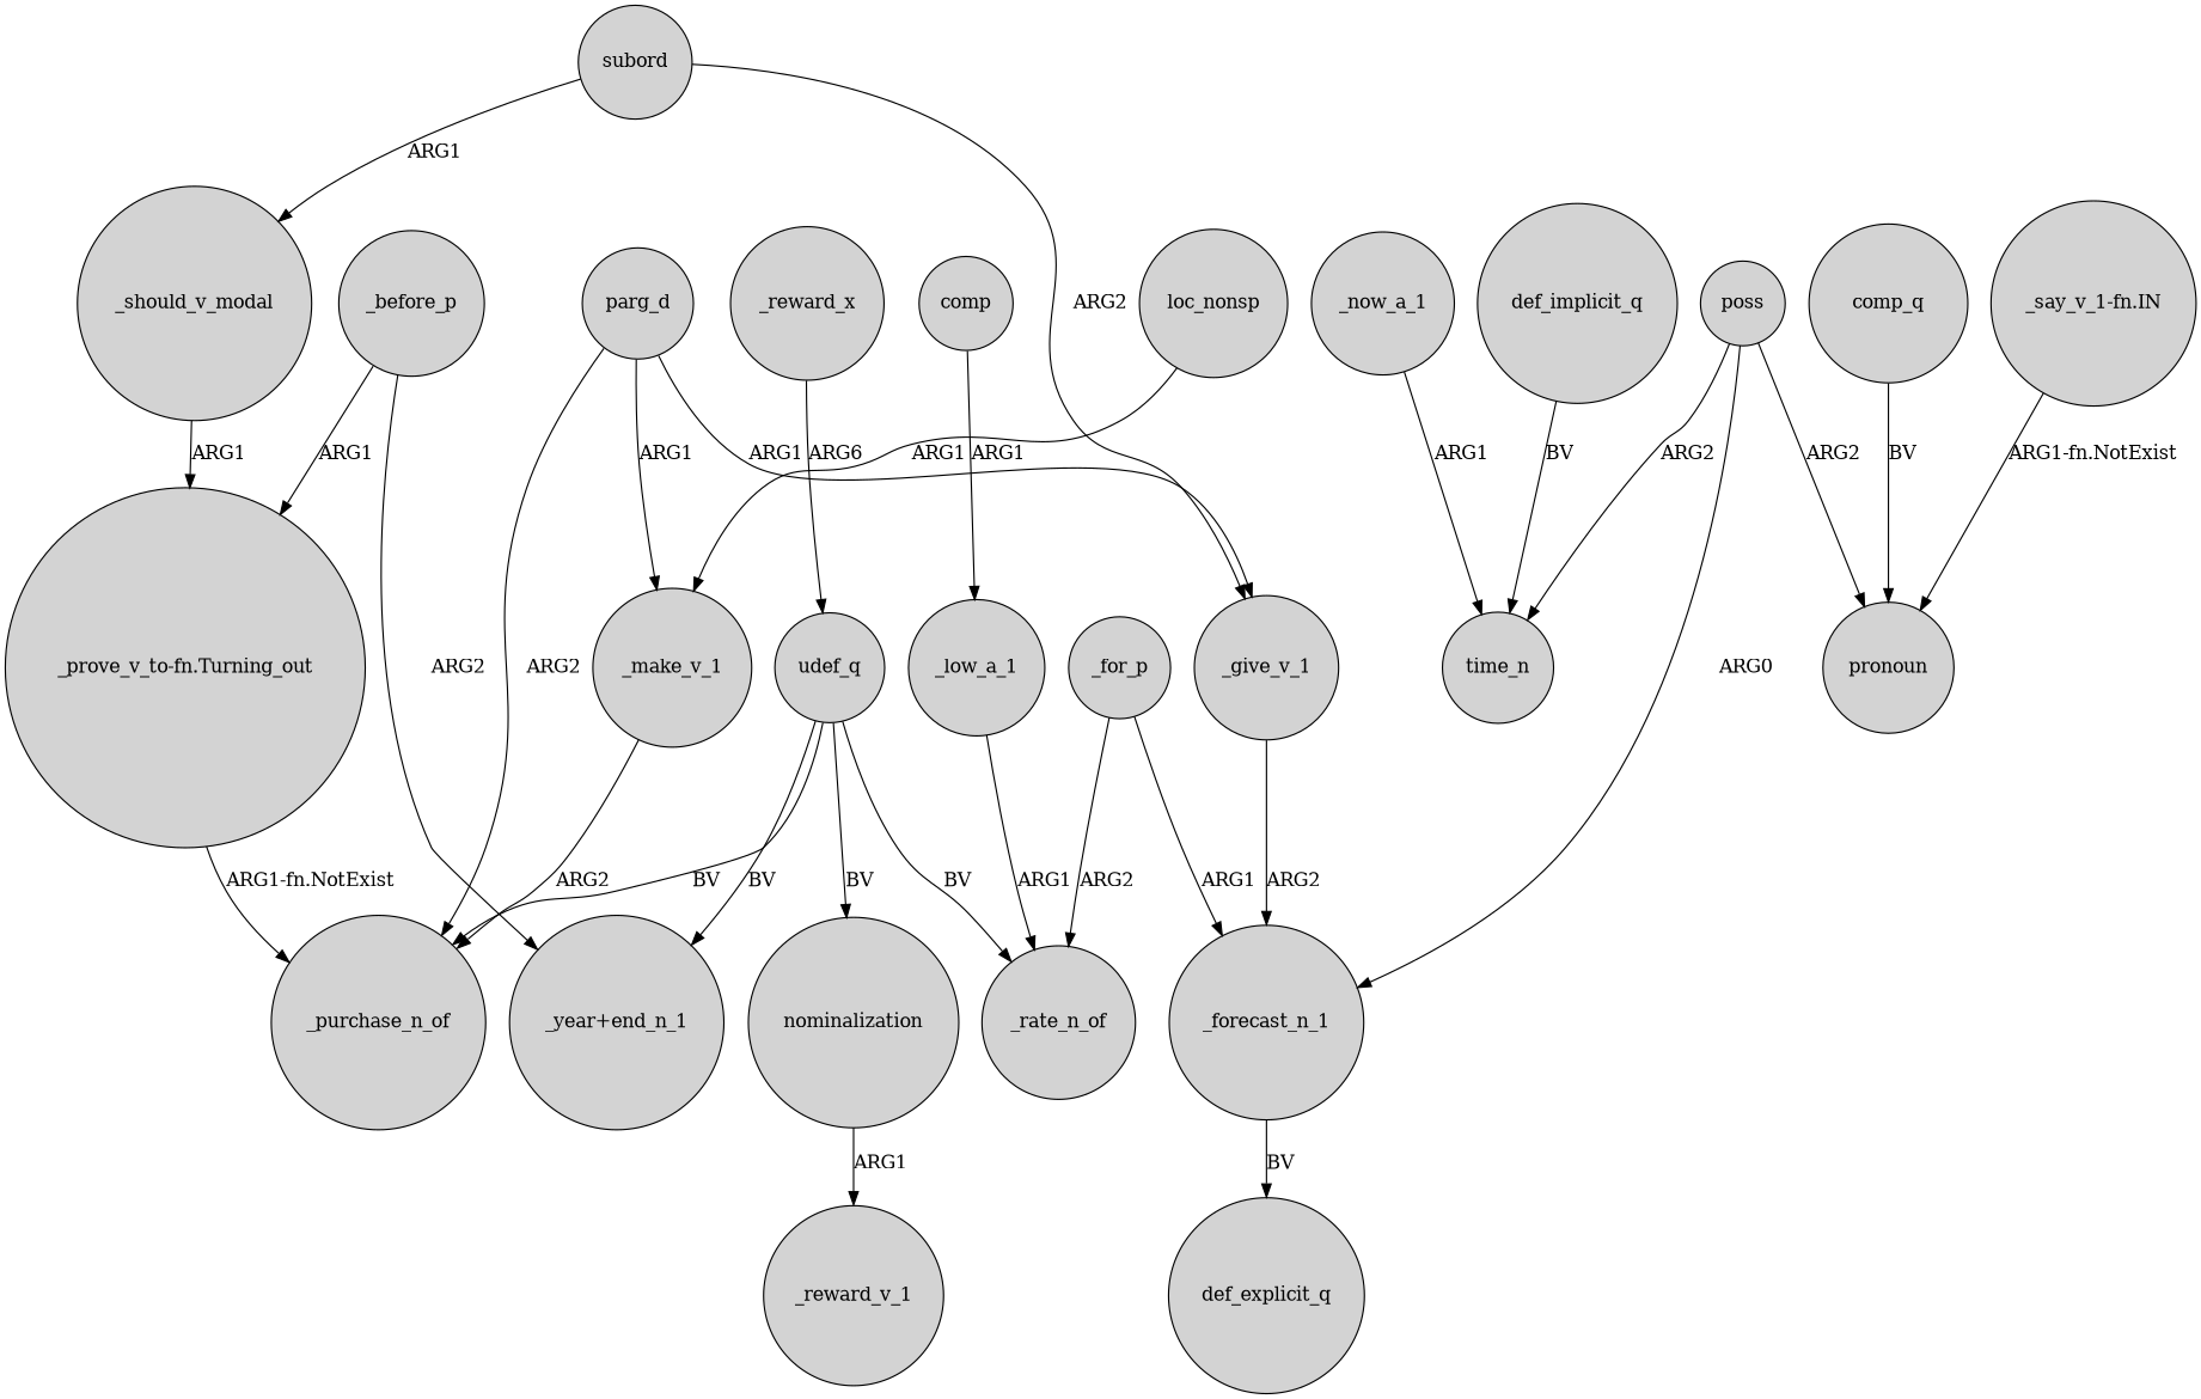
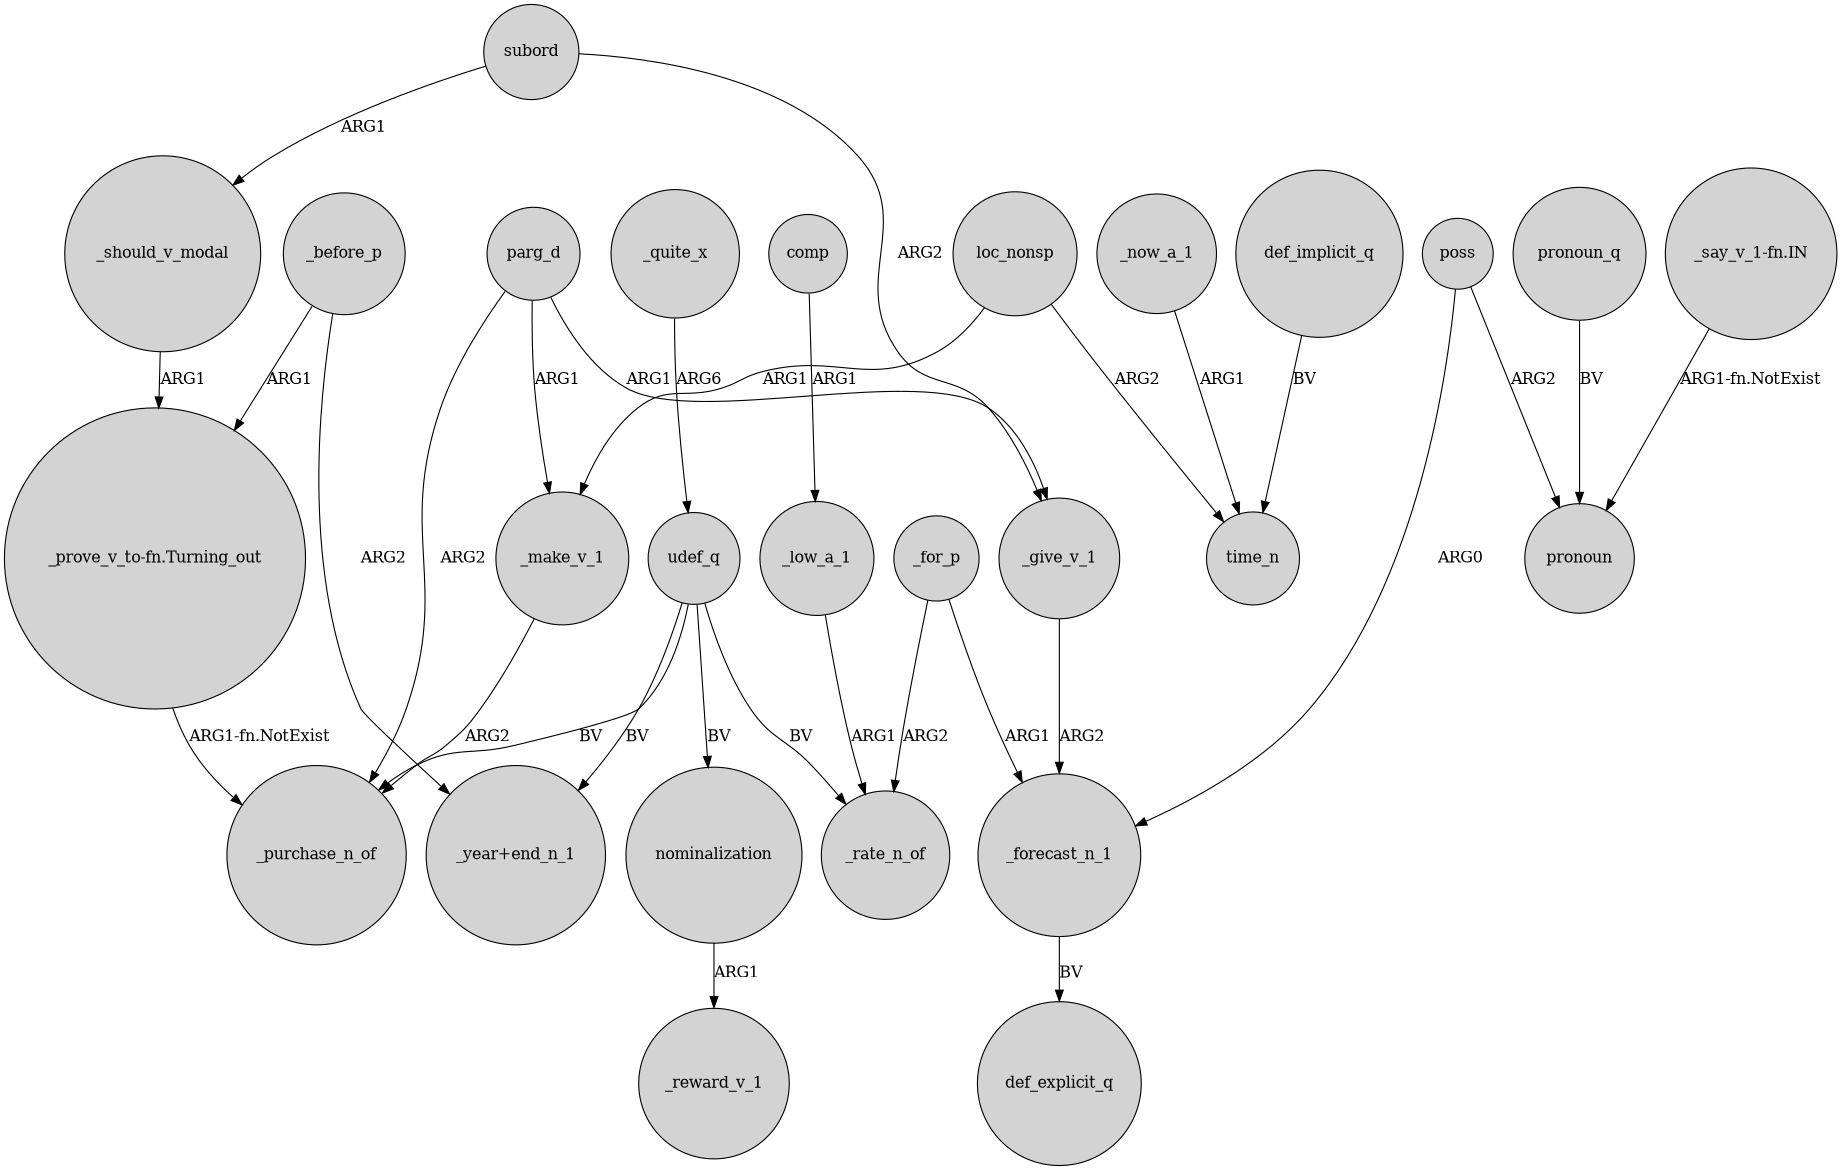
  digraph {
    node [shape=circle style=filled]
    parg_d
    _purchase_n_of
    _give_v_1
    _make_v_1
    _forecast_n_1
    _for_p
    _rate_n_of
    def_explicit_q
    poss
    n10 [label=pronoun]
    "_prove_v_to-fn.Turning_out"
    nominalization
    _reward_v_1
    udef_q
    "_year+end_n_1"
    subord
    _should_v_modal
    loc_nonsp
    time_n
-   _quite_x [label=_reward_x]
-   pronoun_q [label=comp_q]
+   _quite_x
+   pronoun_q
    _low_a_1
    _now_a_1
    "_say_v_1-fn.IN"
    _before_p
    def_implicit_q
    comp
    parg_d -> _purchase_n_of [label=ARG2]
    parg_d -> _give_v_1 [label=ARG1]
    parg_d -> _make_v_1 [label=ARG1]
    _give_v_1 -> _forecast_n_1 [label=ARG2]
    _make_v_1 -> _purchase_n_of [label=ARG2]
    _forecast_n_1 -> def_explicit_q [label=BV]
    _for_p -> _forecast_n_1 [label=ARG1]
    _for_p -> _rate_n_of [label=ARG2]
    poss -> _forecast_n_1 [label=ARG0]
    poss -> n10 [label=ARG2]
    "_prove_v_to-fn.Turning_out" -> _purchase_n_of [label="ARG1-fn.NotExist"]
    nominalization -> _reward_v_1 [label=ARG1]
    udef_q -> _purchase_n_of [label=BV]
    udef_q -> _rate_n_of [label=BV]
    udef_q -> nominalization [label=BV]
    udef_q -> "_year+end_n_1" [label=BV]
    subord -> _give_v_1 [label=ARG2]
    subord -> _should_v_modal [label=ARG1]
    _should_v_modal -> "_prove_v_to-fn.Turning_out" [label=ARG1]
    loc_nonsp -> _make_v_1 [label=ARG1]
-   poss -> time_n [label=ARG2]
+   loc_nonsp -> time_n [label=ARG2]
    _quite_x -> udef_q [label=ARG6]
    pronoun_q -> n10 [label=BV]
    _low_a_1 -> _rate_n_of [label=ARG1]
    _now_a_1 -> time_n [label=ARG1]
    "_say_v_1-fn.IN" -> n10 [label="ARG1-fn.NotExist"]
    _before_p -> "_prove_v_to-fn.Turning_out" [label=ARG1]
    _before_p -> "_year+end_n_1" [label=ARG2]
    def_implicit_q -> time_n [label=BV]
    comp -> _low_a_1 [label=ARG1]
  }
